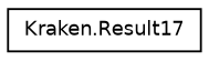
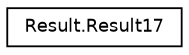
  digraph {
    rankdir=LR
-   n1 [color=black fillcolor=white fontname=Helvetica fontsize=10 height=0.2 label="Kraken.Result17" shape=record style=filled width=0.4]
+   n1 [color=black fillcolor=white fontname=Helvetica fontsize=10 height=0.2 label="Result.Result17" shape=record style=filled width=0.4]
  }
